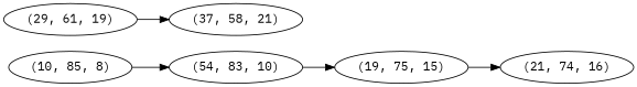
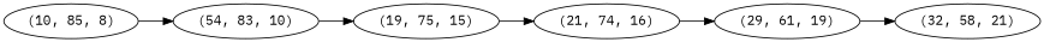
  digraph {
    fontname="IBM Plex Mono"
    rankdir=LR
    node [fontname="IBM Plex Mono"]
    edge [fontname="IBM Plex Mono"]
    n1 [label="(10, 85, 8)"]
    n2 [label="(54, 83, 10)"]
    "(19, 75, 15)"
    "(21, 74, 16)"
    "(29, 61, 19)"
-   "(32, 58, 21)" [label="(37, 58, 21)"]
+   "(32, 58, 21)"
    n1 -> n2
    n2 -> "(19, 75, 15)"
    "(19, 75, 15)" -> "(21, 74, 16)"
+   "(21, 74, 16)" -> "(29, 61, 19)"
    "(29, 61, 19)" -> "(32, 58, 21)"
  }
